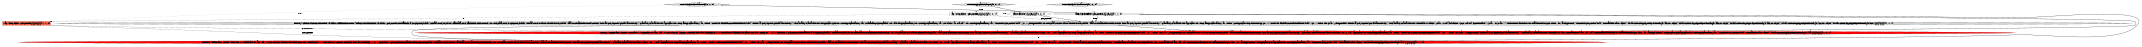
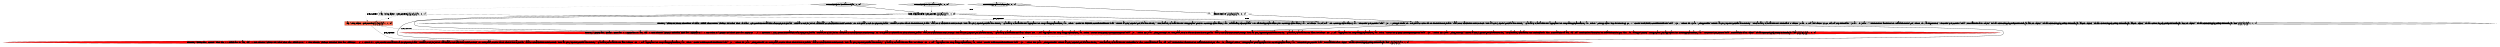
  digraph {
    node [fillcolor=lightgray shape=ellipse style=filled]
    edge [style=bold]
    n1 [fillcolor=white label="Map<String,Object> queryContext@@@2@@@['0', '0', '1']" shape=box]
    n2 [label="testQuery(\"SELECT DISTINCT __time FROM druid.foo WHERE __time NOT IN (SELECT MAX(__time) FROM druid.foo)\",queryContext,ImmutableList.of(GroupByQuery.builder().setDataSource(join(join(new TableDataSource(CalciteTests.DATASOURCE1),new QueryDataSource(GroupByQuery.builder().setDataSource(Druids.newTimeseriesQueryBuilder().dataSource(CalciteTests.DATASOURCE1).intervals(querySegmentSpec(Filtration.eternity())).granularity(Granularities.ALL).aggregators(new LongMaxAggregatorFactory(\"a0\",\"__time\")).context(TIMESERIES_CONTEXT_DEFAULT).build()).setInterval(querySegmentSpec(Filtration.eternity())).setGranularity(Granularities.ALL).setAggregatorSpecs(new CountAggregatorFactory(\"_a0\"),NullHandling.sqlCompatible()? new FilteredAggregatorFactory(new CountAggregatorFactory(\"_a1\"),not(selector(\"a0\",null,null))): new CountAggregatorFactory(\"_a1\")).setContext(queryContext).build()),\"j0.\",\"1\",JoinType.INNER),new QueryDataSource(Druids.newTimeseriesQueryBuilder().dataSource(CalciteTests.DATASOURCE1).intervals(querySegmentSpec(Filtration.eternity())).granularity(Granularities.ALL).aggregators(new LongMaxAggregatorFactory(\"a0\",\"__time\")).postAggregators(expressionPostAgg(\"p0\",\"1\")).context(TIMESERIES_CONTEXT_DEFAULT).build()),\"_j0.\",\"(\"__time\" == \"_j0.a0\")\",JoinType.LEFT)).setInterval(querySegmentSpec(Filtration.eternity())).setGranularity(Granularities.ALL).setDimFilter(or(selector(\"j0._a0\",\"0\",null),and(selector(\"_j0.p0\",null,null),expressionFilter(\"(\"j0._a1\" >= \"j0._a0\")\")))).setDimensions(dimensions(new DefaultDimensionSpec(\"__time\",\"d0\",ValueType.LONG))).setContext(queryContext).build()),ImmutableList.of(new Object((((edu.fdu.CPPDG.tinypdg.pe.ExpressionInfo@9145f0,new Object((((edu.fdu.CPPDG.tinypdg.pe.ExpressionInfo@9145f6,new Object((((edu.fdu.CPPDG.tinypdg.pe.ExpressionInfo@9145fc,new Object((((edu.fdu.CPPDG.tinypdg.pe.ExpressionInfo@914602,new Object((((edu.fdu.CPPDG.tinypdg.pe.ExpressionInfo@914608))@@@4@@@['1', '1', '1']"]
    n3 [fillcolor=tomato label="Map<String,Object> queryContext@@@2@@@['1', '1', '0']" shape=box]
    n4 [fillcolor=red label="testQuery(\"SELECT dim1, COUNT(*) FROM foo\" + \"WHERE dim1 IN ('abc', 'def')\" + \"AND __time IN (SELECT MAX(__time) FROM foo WHERE cnt = 1)\" + \"AND __time IN (SELECT MAX(__time) FROM foo WHERE cnt <> 2)\" + \"GROUP BY 1\",queryContext,ImmutableList.of(GroupByQuery.builder().setDataSource(join(join(new TableDataSource(CalciteTests.DATASOURCE1),new QueryDataSource(Druids.newTimeseriesQueryBuilder().dataSource(CalciteTests.DATASOURCE1).intervals(querySegmentSpec(Filtration.eternity())).granularity(Granularities.ALL).filters(selector(\"cnt\",\"1\",null)).aggregators(new LongMaxAggregatorFactory(\"a0\",\"__time\")).context(QUERY_CONTEXT_DEFAULT).build()),\"j0.\",\"(\"__time\" == \"j0.a0\")\",JoinType.INNER),new QueryDataSource(Druids.newTimeseriesQueryBuilder().dataSource(CalciteTests.DATASOURCE1).intervals(querySegmentSpec(Filtration.eternity())).granularity(Granularities.ALL).filters(not(selector(\"cnt\",\"2\",null))).aggregators(new LongMaxAggregatorFactory(\"a0\",\"__time\")).context(QUERY_CONTEXT_DEFAULT).build()),\"_j0.\",\"(\"__time\" == \"_j0.a0\")\",JoinType.INNER)).setInterval(querySegmentSpec(Filtration.eternity())).setGranularity(Granularities.ALL).setDimFilter(in(\"dim1\",ImmutableList.of(\"abc\",\"def\"),null)).setDimensions(dimensions(new DefaultDimensionSpec(\"dim1\",\"d0\",ValueType.STRING))).setAggregatorSpecs(aggregators(new CountAggregatorFactory(\"a0\"))).setContext(queryContext).build()),ImmutableList.of(new Object((((edu.fdu.CPPDG.tinypdg.pe.ExpressionInfo@914519))@@@6@@@['0', '1', '0']"]
    n5 [fillcolor=red label="testQuery(\"SELECT dim1, COUNT(*) FROM foo\" + \"WHERE dim1 IN ('abc', 'def')\" + \"AND __time IN (SELECT MAX(__time) FROM foo WHERE cnt = 1)\" + \"AND __time IN (SELECT MAX(__time) FROM foo WHERE cnt <> 2)\" + \"GROUP BY 1\",queryContext,ImmutableList.of(GroupByQuery.builder().setDataSource(join(join(new TableDataSource(CalciteTests.DATASOURCE1),new QueryDataSource(Druids.newTimeseriesQueryBuilder().dataSource(CalciteTests.DATASOURCE1).intervals(querySegmentSpec(Filtration.eternity())).granularity(Granularities.ALL).filters(selector(\"cnt\",\"1\",null)).aggregators(new LongMaxAggregatorFactory(\"a0\",\"__time\")).context(TIMESERIES_CONTEXT_DEFAULT).build()),\"j0.\",\"(\"__time\" == \"j0.a0\")\",JoinType.INNER),new QueryDataSource(Druids.newTimeseriesQueryBuilder().dataSource(CalciteTests.DATASOURCE1).intervals(querySegmentSpec(Filtration.eternity())).granularity(Granularities.ALL).filters(not(selector(\"cnt\",\"2\",null))).aggregators(new LongMaxAggregatorFactory(\"a0\",\"__time\")).context(TIMESERIES_CONTEXT_DEFAULT).build()),\"_j0.\",\"(\"__time\" == \"_j0.a0\")\",JoinType.INNER)).setInterval(querySegmentSpec(Filtration.eternity())).setGranularity(Granularities.ALL).setDimFilter(in(\"dim1\",ImmutableList.of(\"abc\",\"def\"),null)).setDimensions(dimensions(new DefaultDimensionSpec(\"dim1\",\"d0\",ValueType.STRING))).setAggregatorSpecs(aggregators(new CountAggregatorFactory(\"a0\"))).setContext(queryContext).build()),ImmutableList.of(new Object((((edu.fdu.CPPDG.tinypdg.pe.ExpressionInfo@91445a))@@@6@@@['1', '0', '0']"]
    n6 [label="testTwoSemiJoinsSimultaneously['0', '1', '0']" shape=diamond]
    n7 [fillcolor=white label="!isRewriteJoinToFilter(queryContext)@@@3@@@['1', '1', '0']" shape=diamond]
    n8 [label="testTwoSemiJoinsSimultaneously['1', '0', '0']" shape=diamond]
    n9 [label="testNotInAggregationSubquery['0', '0', '1']" shape=diamond]
    n10 [fillcolor=white label="cannotVectorize()@@@3@@@['0', '0', '1']"]
    n1 -> n2 [label=queryContext style=solid]
    n1 -> n3 [label=0 style=dashed]
    n2 -> n4
    n2 -> n5
    n3 -> n4 [label=queryContext style=solid]
    n3 -> n5 [label=queryContext style=solid]
    n5 -> n4 [label=0 style=dashed]
-   n6 -> n3 [label=true style=dotted]
+   n6 -> n3 [label=queryContext style=dotted]
    n6 -> n7
    n7 -> n2
    n7 -> n2 [label=true style=dotted]
    n7 -> n4
    n7 -> n5
-   n8 -> n3 [label=true style=dotted]
    n8 -> n7 [style=dashed]
-   n9 -> n1 [label=true style=dotted]
+   n9 -> n7 [label=true style=dotted]
    n9 -> n10
    n10 -> n2
  }
